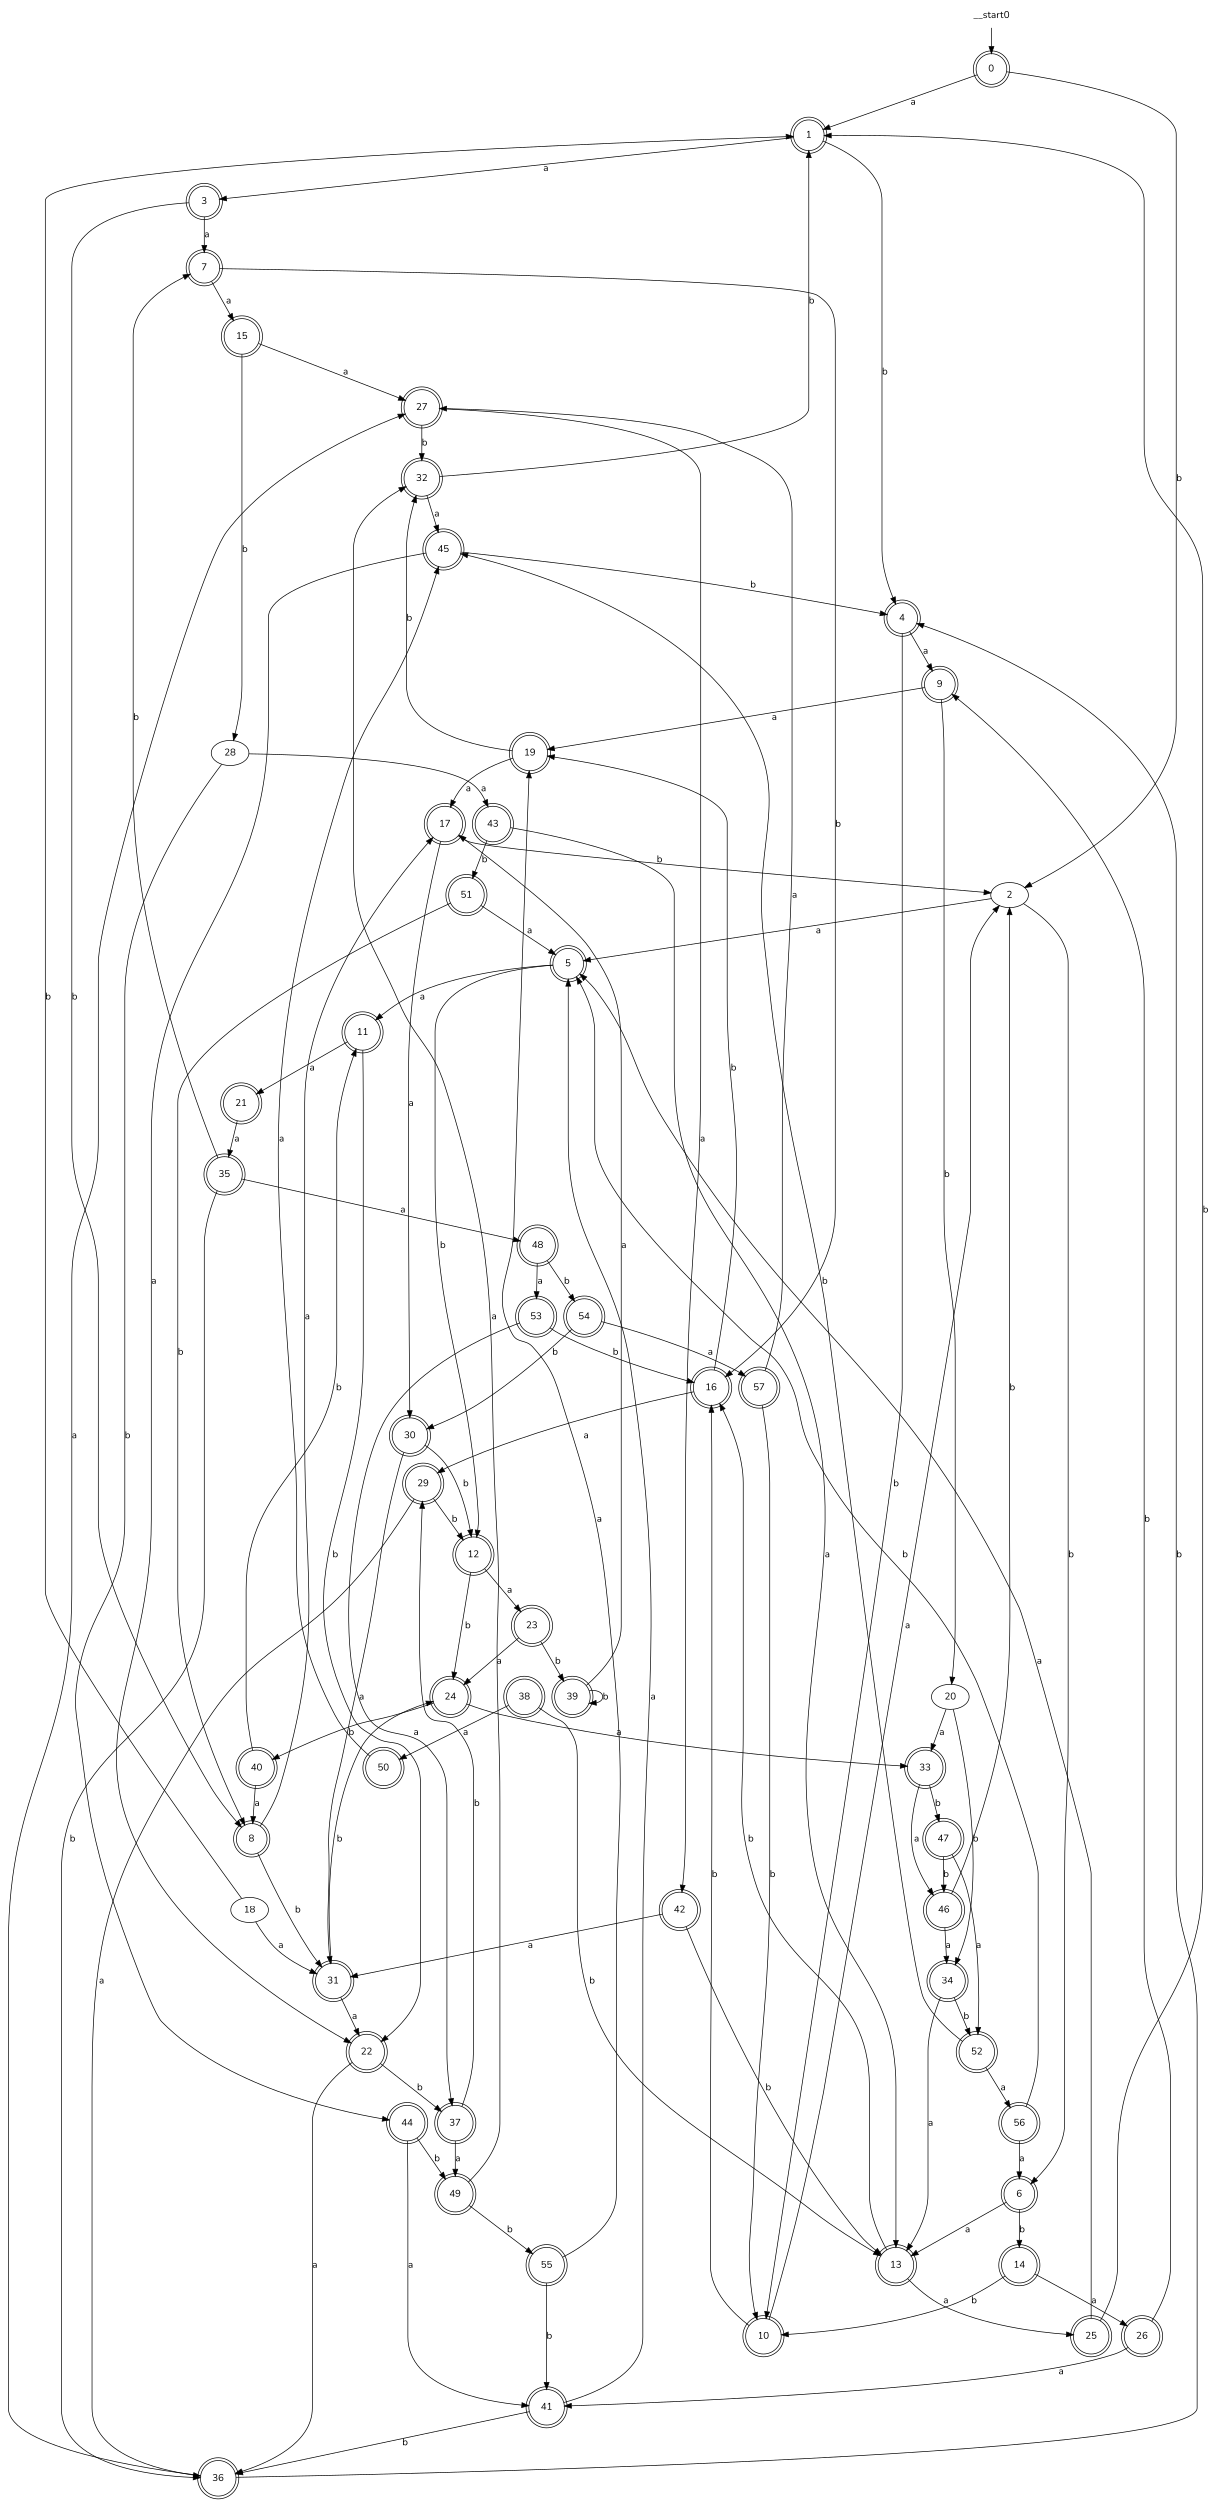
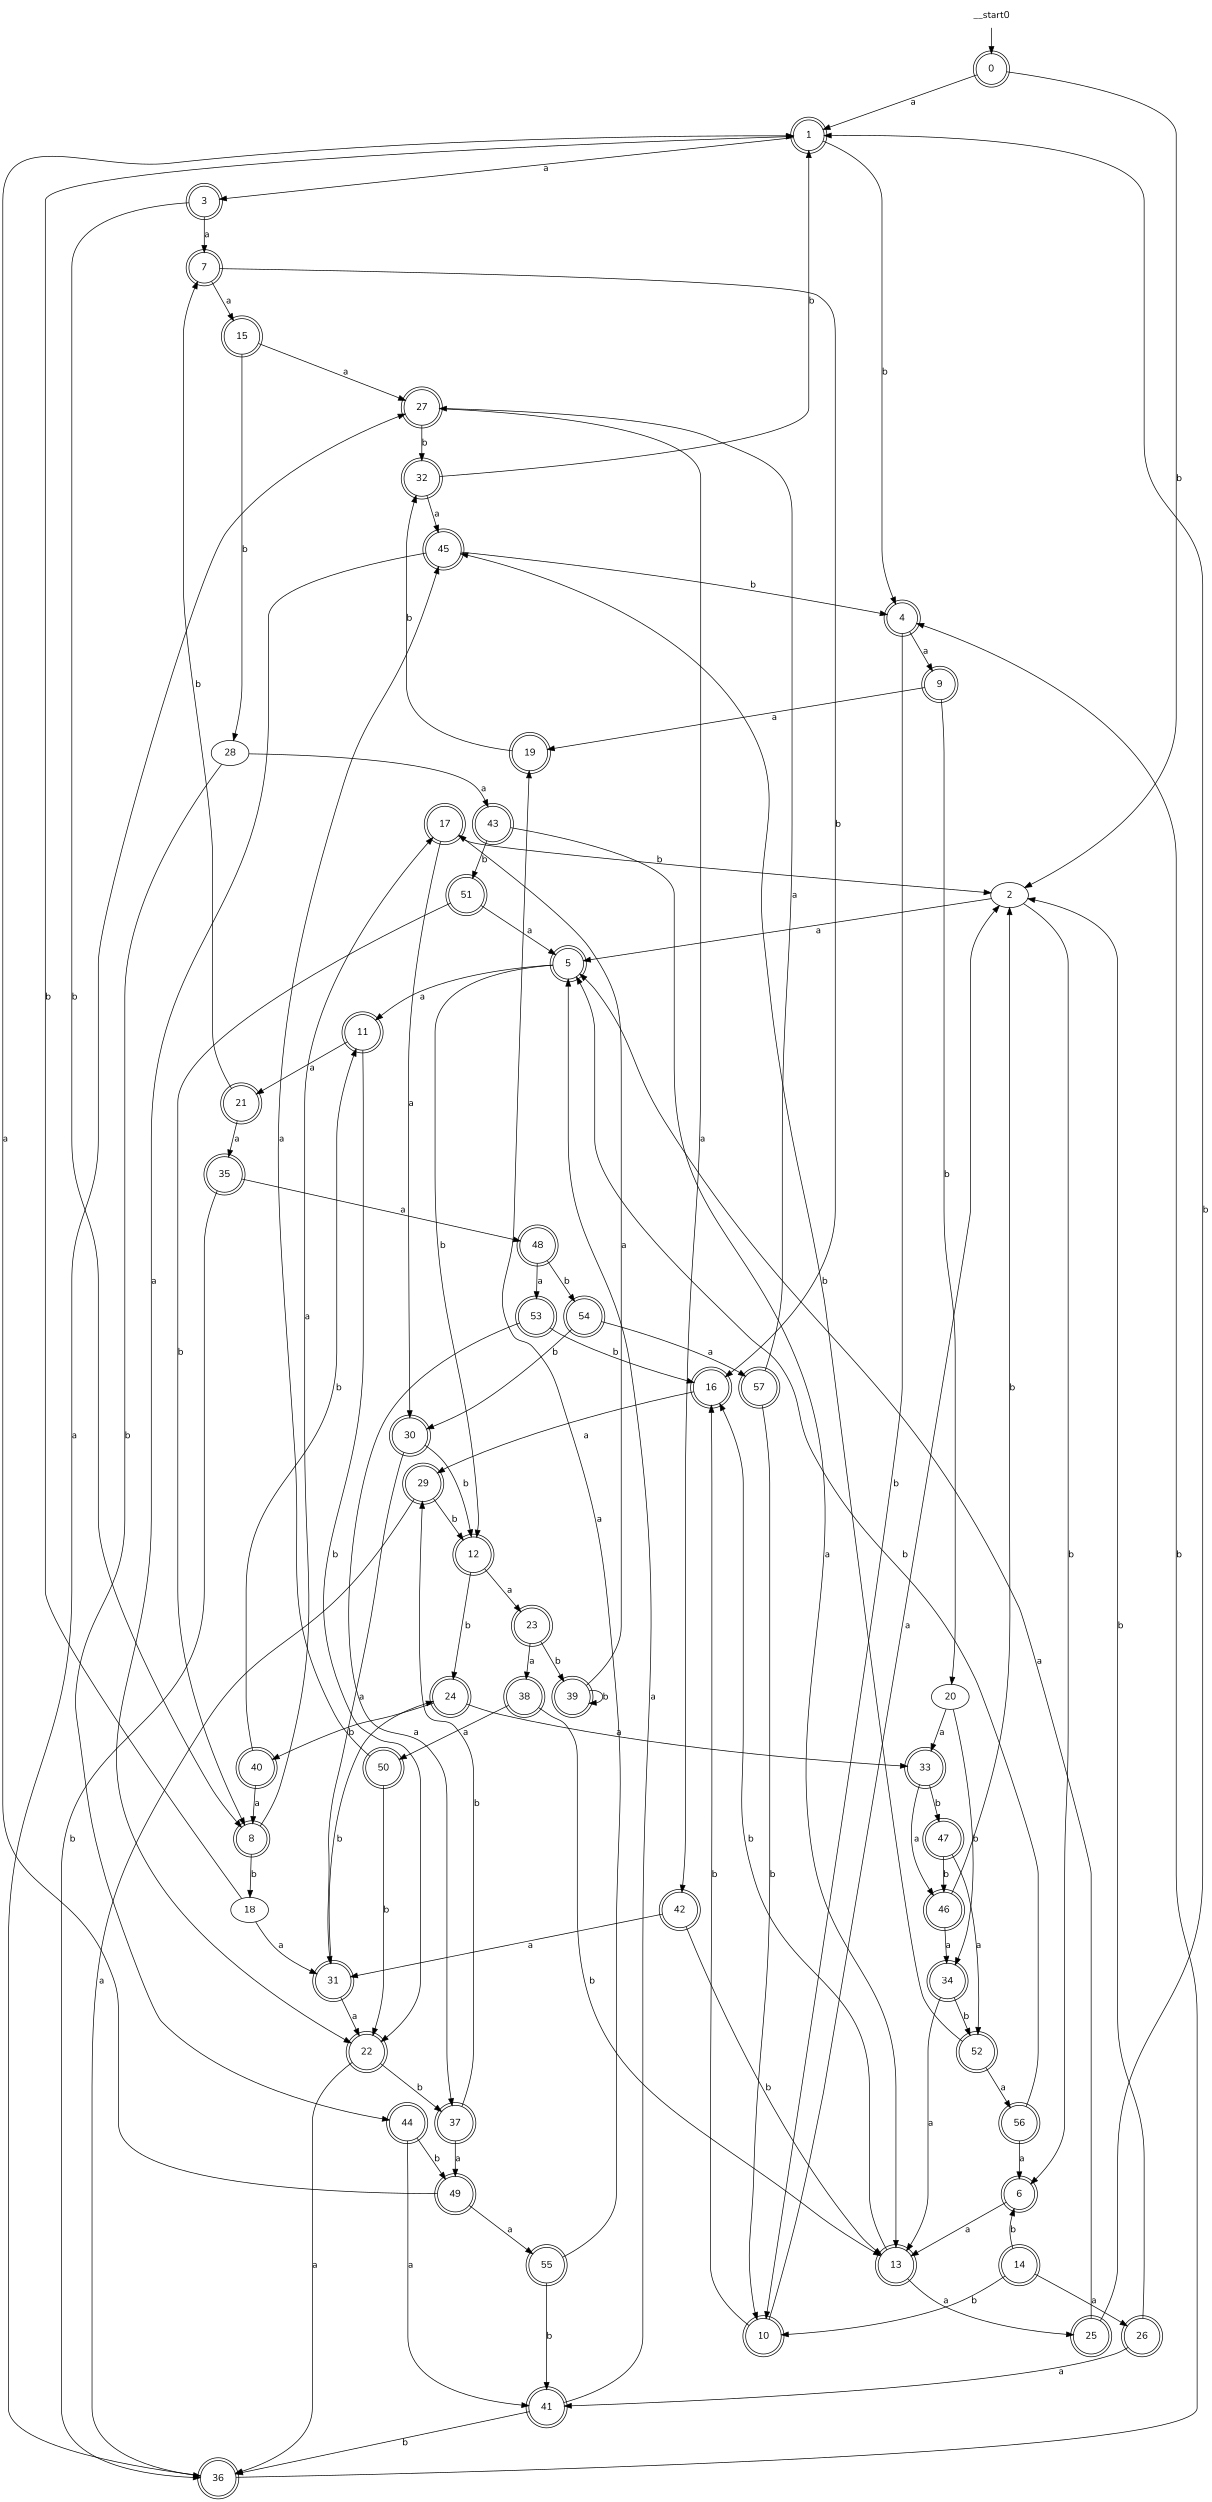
  digraph {
    fontname=Nunito
    node [fontname=Nunito shape=doublecircle]
    edge [fontname=Nunito]
    __start0 [shape=none]
    0
    1
    2 [shape=""]
    3
    4
    5
    6
    7
    8
    9
    10
    11
    12
    13
    14
    15
    16
    17
    18 [shape=""]
    19
    20 [shape=""]
    21
    22
    23
    24
    25
    26
    27
    28 [shape=""]
    29
    30
    31
    32
    33
    34
    35
    36
    37
    38
    39
    40
    41
    42
    43
    44
    45
    46
    47
    52
    48
    49
    50
    51
    53
    54
    55
    56
    57
    __start0 -> 0
    0 -> 1 [label=a]
    0 -> 2 [label=b]
    1 -> 3 [label=a]
    1 -> 4 [label=b]
    2 -> 5 [label=a]
    2 -> 6 [label=b]
    3 -> 7 [label=a]
    3 -> 8 [label=b]
    4 -> 9 [label=a]
    4 -> 10 [label=b]
    5 -> 11 [label=a]
    5 -> 12 [label=b]
    6 -> 13 [label=a]
-   6 -> 14 [label=b]
+   14 -> 6 [label=b]
    7 -> 15 [label=a]
    7 -> 16 [label=b]
    8 -> 17 [label=a]
-   8 -> 31 [label=b]
+   8 -> 18 [label=b]
    9 -> 19 [label=a]
    9 -> 20 [label=b]
    10 -> 2 [label=a]
    10 -> 16 [label=b]
    11 -> 21 [label=a]
    11 -> 22 [label=b]
    12 -> 23 [label=a]
    12 -> 24 [label=b]
    13 -> 16 [label=b]
    13 -> 25 [label=a]
    14 -> 10 [label=b]
    14 -> 26 [label=a]
    15 -> 27 [label=a]
    15 -> 28 [label=b]
-   16 -> 19 [label=b]
    16 -> 29 [label=a]
    17 -> 2 [label=b]
    17 -> 30 [label=a]
    18 -> 1 [label=b]
    18 -> 31 [label=a]
-   19 -> 17 [label=a]
    19 -> 32 [label=b]
    20 -> 33 [label=a]
    20 -> 34 [label=b]
-   35 -> 7 [label=b]
+   21 -> 7 [label=b]
    21 -> 35 [label=a]
    22 -> 36 [label=a]
    22 -> 37 [label=b]
-   23 -> 24 [label=a]
+   23 -> 38 [label=a]
    23 -> 39 [label=b]
    24 -> 33 [label=a]
    24 -> 40 [label=b]
    25 -> 1 [label=b]
    25 -> 5 [label=a]
-   26 -> 9 [label=b]
+   26 -> 2 [label=b]
    26 -> 41 [label=a]
    27 -> 32 [label=b]
    27 -> 42 [label=a]
    28 -> 43 [label=a]
    28 -> 44 [label=b]
    29 -> 12 [label=b]
    29 -> 36 [label=a]
    30 -> 12 [label=b]
    30 -> 31 [label=a]
    31 -> 22 [label=a]
    31 -> 24 [label=b]
    32 -> 1 [label=b]
    32 -> 45 [label=a]
    33 -> 46 [label=a]
    33 -> 47 [label=b]
    34 -> 13 [label=a]
    34 -> 52 [label=b]
    35 -> 36 [label=b]
    35 -> 48 [label=a]
    36 -> 4 [label=b]
    36 -> 27 [label=a]
    37 -> 29 [label=b]
    37 -> 49 [label=a]
    38 -> 13 [label=b]
    38 -> 50 [label=a]
    39 -> 17 [label=a]
    39 -> 39 [label=b]
    40 -> 8 [label=a]
    40 -> 11 [label=b]
    41 -> 5 [label=a]
    41 -> 36 [label=b]
    42 -> 13 [label=b]
    42 -> 31 [label=a]
    43 -> 13 [label=a]
    43 -> 51 [label=b]
    44 -> 41 [label=a]
    44 -> 49 [label=b]
    45 -> 4 [label=b]
    45 -> 22 [label=a]
    46 -> 2 [label=b]
    46 -> 34 [label=a]
    47 -> 46 [label=b]
    47 -> 52 [label=a]
    52 -> 45 [label=b]
    52 -> 56 [label=a]
    48 -> 53 [label=a]
    48 -> 54 [label=b]
-   49 -> 32 [label=a]
-   49 -> 55 [label=b]
+   49 -> 1 [label=a]
+   49 -> 55 [label=a]
+   50 -> 22 [label=b]
    50 -> 45 [label=a]
    51 -> 5 [label=a]
    51 -> 8 [label=b]
    53 -> 16 [label=b]
    53 -> 37 [label=a]
    54 -> 30 [label=b]
    54 -> 57 [label=a]
    55 -> 19 [label=a]
    55 -> 41 [label=b]
    56 -> 5 [label=b]
    56 -> 6 [label=a]
    57 -> 10 [label=b]
    57 -> 27 [label=a]
  }
